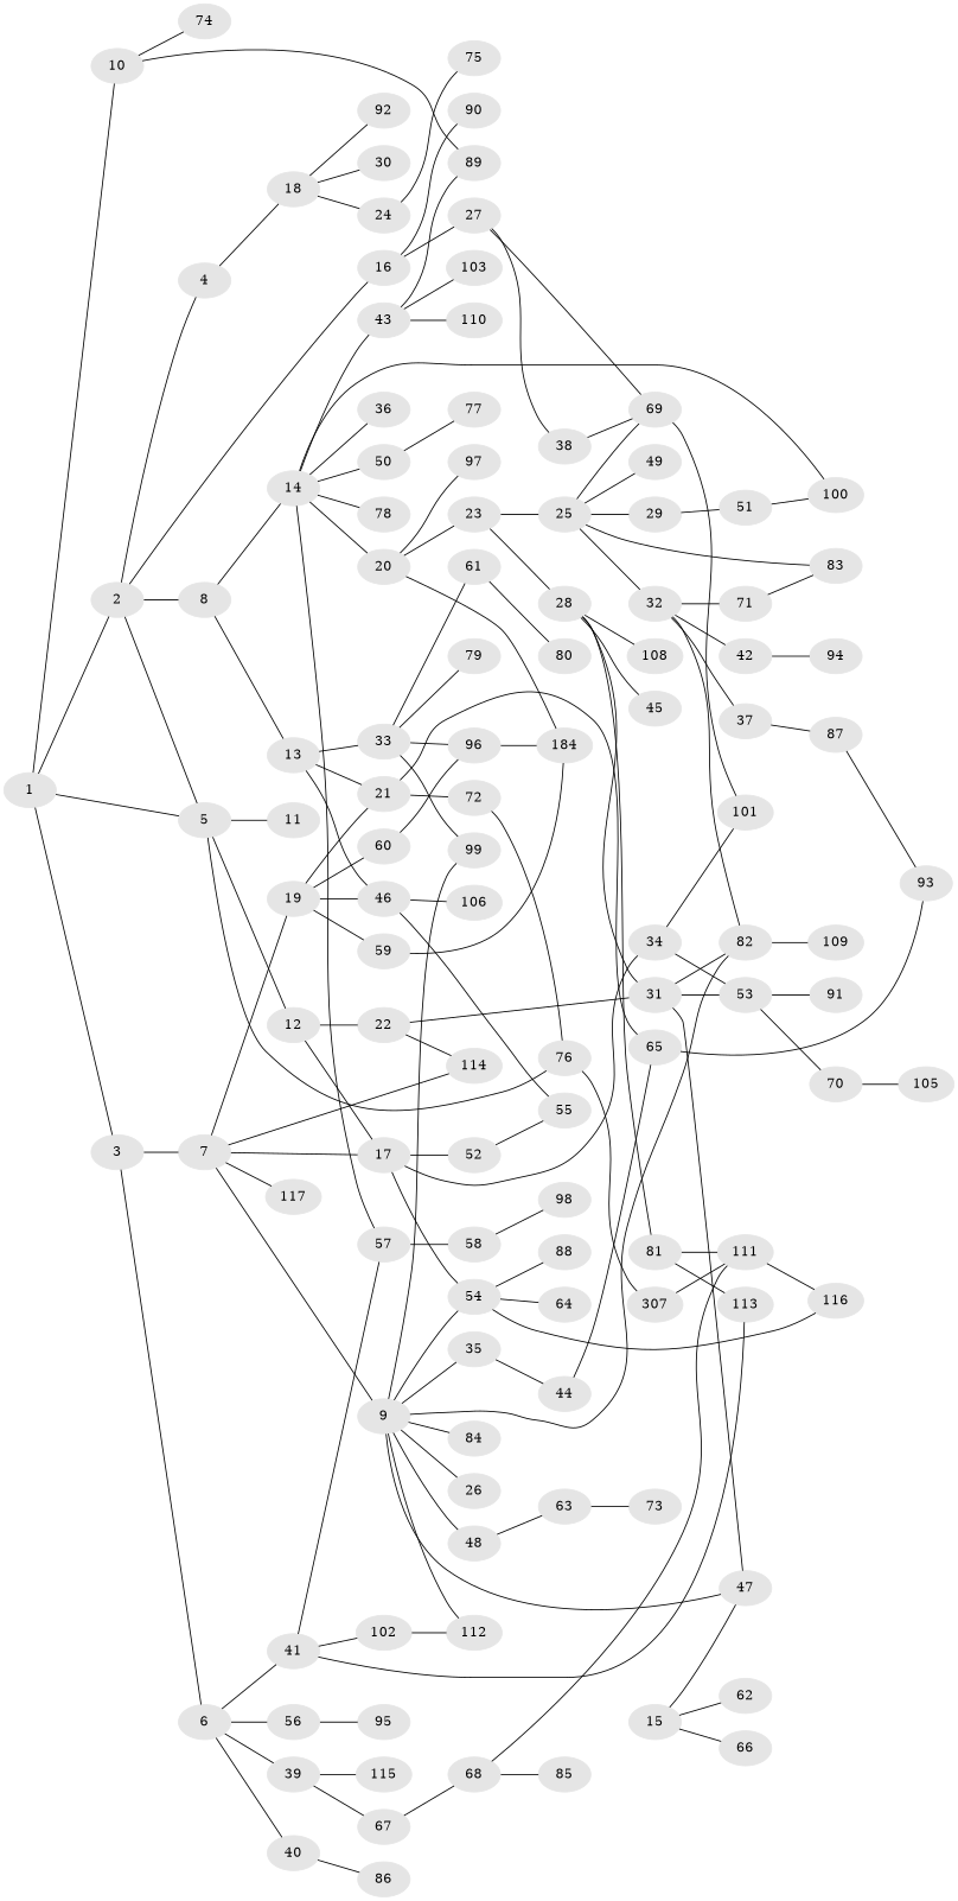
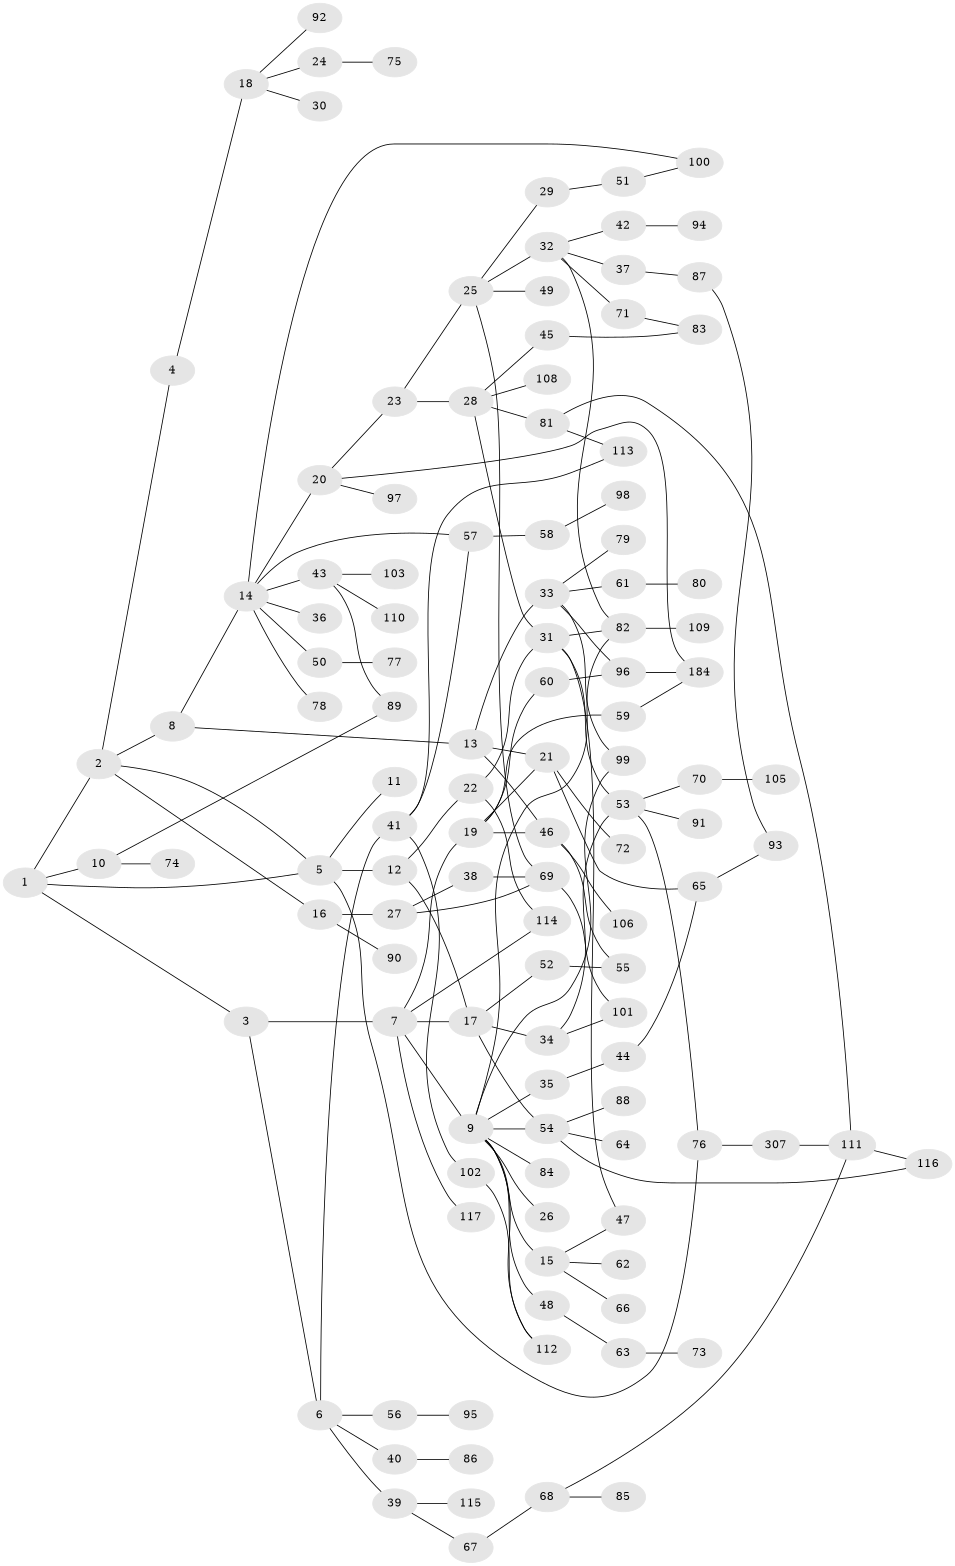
  graph {
    rankdir=LR
    node [color=gray90 style=filled]
    1
    2
    3
    5
    10
    4
    8
    16
    6
    7
    11
    12
    76
    74
    89
    18
    13
    14
    27
    90
    39
    40
    41
    56
    9
    17
    19
    114
    117
    24
    30
    92
    22
    n34 [label=307]
    67
    115
    86
    57
    102
    113
    95
    15
    26
    35
    48
    54
    82
    84
    99
    112
    34
    52
    21
    46
    59
    60
    33
    20
    36
    43
    50
    78
    100
    47
    62
    66
    44
    63
    64
    88
    116
    109
    31
    65
    72
    61
    79
    96
    55
    106
    23
    97
    n83 [label=184]
    103
    110
    77
    58
    69
    38
    53
    101
    75
    25
    28
    93
    29
    32
    49
    45
    81
    108
    51
    37
    42
    71
    83
    111
    70
    91
    87
    94
    80
    68
    73
    105
    98
    85
    1 -- 2
    1 -- 3
    1 -- 5
    1 -- 10
    2 -- 5
    2 -- 4
    2 -- 8
    2 -- 16
    3 -- 6
    3 -- 7
    5 -- 11
    5 -- 12
    5 -- 76
    10 -- 74
    10 -- 89
    4 -- 18
    8 -- 13
    8 -- 14
    16 -- 27
    16 -- 90
    6 -- 39
    6 -- 40
    6 -- 41
    6 -- 56
    7 -- 9
    7 -- 17
    7 -- 19
    7 -- 114
    7 -- 117
    12 -- 17
    12 -- 22
    76 -- n34
    18 -- 24
    18 -- 30
    18 -- 92
    13 -- 21
    13 -- 46
    13 -- 33
    14 -- 57
    14 -- 20
    14 -- 36
    14 -- 43
    14 -- 50
    14 -- 78
    14 -- 100
    27 -- 69
    27 -- 38
    39 -- 67
    39 -- 115
    40 -- 86
    41 -- 57
    41 -- 102
    41 -- 113
    56 -- 95
-   9 -- 47
+   9 -- 15
    9 -- 26
    9 -- 35
    9 -- 48
    9 -- 54
    9 -- 82
    9 -- 84
    9 -- 99
    9 -- 112
    17 -- 54
    17 -- 34
    17 -- 52
    19 -- 21
    19 -- 46
    19 -- 59
    19 -- 60
    24 -- 75
    22 -- 114
    22 -- 31
    n34 -- 111
    67 -- 68
    57 -- 58
    102 -- 112
    15 -- 47
    15 -- 62
    15 -- 66
    35 -- 44
    48 -- 63
    54 -- 64
    54 -- 88
    54 -- 116
    82 -- 109
    34 -- 53
    34 -- 101
    52 -- 55
    21 -- 65
    21 -- 72
    46 -- 55
    46 -- 106
    59 -- n83
    60 -- 96
    33 -- 99
    33 -- 61
    33 -- 79
    33 -- 96
    20 -- 23
    20 -- 97
    20 -- n83
    43 -- 89
    43 -- 103
    43 -- 110
    50 -- 77
    44 -- 65
    63 -- 73
    31 -- 82
    31 -- 47
    31 -- 53
    65 -- 93
    61 -- 80
    96 -- n83
    23 -- 25
    23 -- 28
    58 -- 98
    69 -- 101
    38 -- 69
-   72 -- 76
+   53 -- 76
    53 -- 70
    53 -- 91
    25 -- 69
    25 -- 29
    25 -- 32
    25 -- 49
    28 -- 31
    28 -- 45
    28 -- 81
    28 -- 108
    29 -- 51
    32 -- 82
    32 -- 37
    32 -- 42
    32 -- 71
-   25 -- 83
+   45 -- 83
    81 -- 113
    81 -- 111
    51 -- 100
    37 -- 87
    42 -- 94
    71 -- 83
    111 -- 116
    70 -- 105
    87 -- 93
    68 -- 111
    68 -- 85
  }
